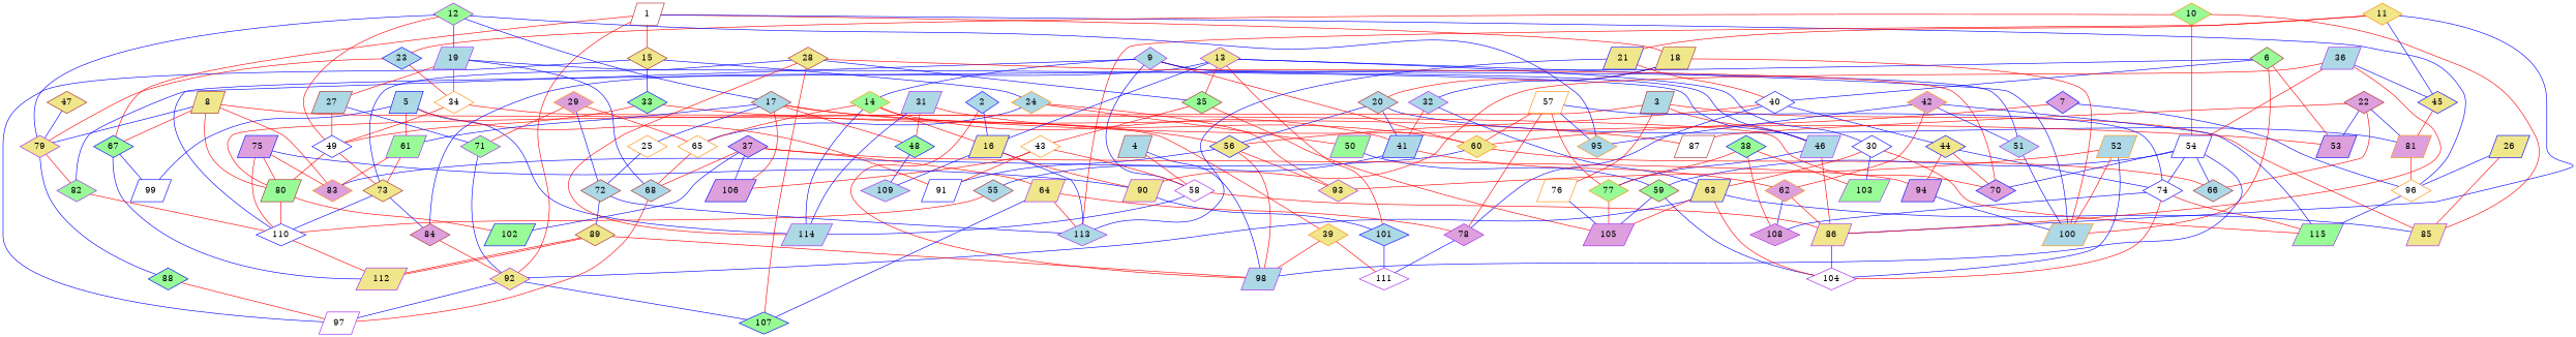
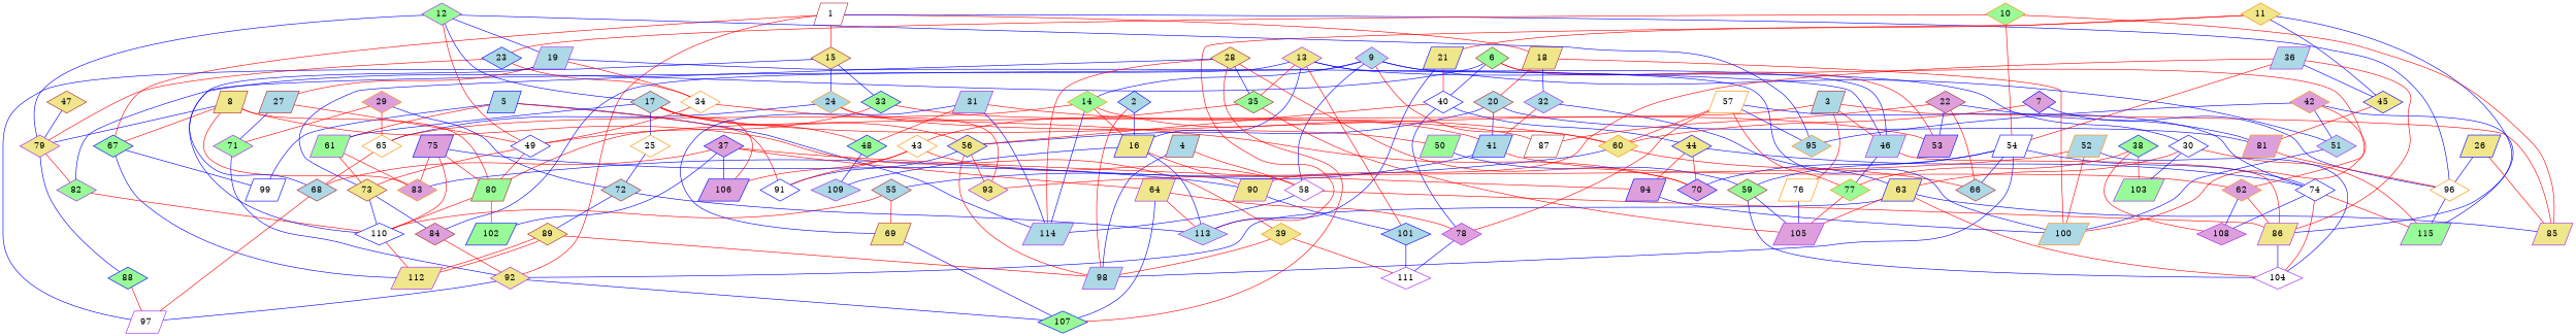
  graph {
    node [color=blue fillcolor=lightblue shape=diamond style=filled]
    edge [color=red]
    1 [color=brown fillcolor=white shape=parallelogram]
    15 [color=brown fillcolor=khaki]
    18 [color=brown fillcolor=khaki shape=parallelogram]
    67 [fillcolor=palegreen]
    92 [color=purple fillcolor=khaki]
    96 [color=darkorange fillcolor=white]
    24 [color=darkorange]
    33 [fillcolor=palegreen]
    97 [color=purple fillcolor=white shape=parallelogram]
    100 [color=darkorange shape=parallelogram]
    20 [color=brown]
    32 [color=purple]
    99 [fillcolor=white shape=parallelogram]
    112 [color=purple fillcolor=khaki shape=parallelogram]
    107 [fillcolor=palegreen]
    115 [color=purple fillcolor=palegreen shape=parallelogram]
    16 [fillcolor=khaki shape=parallelogram]
    2
    98 [color=purple shape=parallelogram]
    113 [color=purple]
    90 [color=purple fillcolor=khaki shape=parallelogram]
    109 [color=purple]
    3 [color=brown shape=parallelogram]
    46 [color=purple shape=parallelogram]
    76 [color=darkorange fillcolor=white shape=parallelogram]
    80 [color=brown fillcolor=palegreen shape=parallelogram]
    85 [color=purple fillcolor=khaki shape=parallelogram]
    86 [color=purple fillcolor=khaki shape=parallelogram]
    77 [color=darkorange fillcolor=palegreen]
    105 [color=purple fillcolor=plum shape=parallelogram]
    110 [fillcolor=white]
    102 [fillcolor=palegreen shape=parallelogram]
    4 [color=brown shape=parallelogram]
    58 [color=purple fillcolor=white]
    114 [color=purple shape=parallelogram]
    5 [shape=parallelogram]
    61 [color=purple fillcolor=palegreen shape=parallelogram]
-   91 [fillcolor=white shape=parallelogram]
+   91 [fillcolor=white]
    83 [color=darkorange fillcolor=plum]
    73 [color=brown fillcolor=khaki]
    6 [color=brown fillcolor=palegreen]
    40 [fillcolor=white]
    53 [fillcolor=plum shape=parallelogram]
    82 [color=purple fillcolor=palegreen]
    56 [fillcolor=khaki]
    44 [fillcolor=khaki]
    78 [color=purple fillcolor=plum]
    7 [fillcolor=plum]
    60 [color=darkorange fillcolor=khaki]
    66 [color=brown]
    8 [color=brown fillcolor=khaki shape=parallelogram]
    39 [color=darkorange fillcolor=khaki]
    79 [color=purple fillcolor=khaki]
    111 [color=purple fillcolor=white]
    88 [fillcolor=palegreen]
    9 [color=purple]
    14 [color=darkorange fillcolor=palegreen]
    51 [color=purple]
    41 [shape=parallelogram]
    65 [color=darkorange fillcolor=white]
    10 [color=darkorange fillcolor=palegreen]
    23
    54 [fillcolor=white shape=parallelogram]
    34 [color=darkorange fillcolor=white]
    70 [fillcolor=plum]
    74 [fillcolor=white]
    59 [color=brown fillcolor=palegreen]
    11 [color=darkorange fillcolor=khaki]
    21 [fillcolor=khaki shape=parallelogram]
    45 [fillcolor=khaki]
    81 [color=darkorange fillcolor=plum shape=parallelogram]
    104 [color=purple fillcolor=white]
    12 [color=purple fillcolor=palegreen]
    17 [color=brown]
    19 [color=purple shape=parallelogram]
    49 [fillcolor=white]
    95 [color=darkorange]
    25 [color=darkorange fillcolor=white]
    48 [fillcolor=palegreen]
    106 [fillcolor=plum shape=parallelogram]
    27 [color=brown shape=parallelogram]
    68 [color=brown]
    13 [color=purple fillcolor=khaki]
    30 [fillcolor=white]
    35 [color=brown fillcolor=palegreen]
    84 [color=brown fillcolor=plum]
    101
    63 [fillcolor=khaki shape=parallelogram]
    103 [color=purple fillcolor=palegreen shape=parallelogram]
    43 [color=darkorange fillcolor=white]
    55 [color=brown]
    62 [color=darkorange fillcolor=plum]
    50 [color=purple fillcolor=palegreen shape=parallelogram]
    93 [color=purple fillcolor=khaki]
    87 [color=brown fillcolor=white shape=parallelogram]
    72 [color=brown]
    71 [color=purple fillcolor=palegreen]
    22 [color=brown fillcolor=plum]
    89 [color=brown fillcolor=khaki]
    26 [fillcolor=khaki shape=parallelogram]
    28 [color=brown fillcolor=khaki]
    29 [color=darkorange fillcolor=plum]
    31 [color=purple shape=parallelogram]
+   69 [color=brown fillcolor=khaki shape=parallelogram]
    36 [color=purple shape=parallelogram]
    37 [fillcolor=plum]
    64 [color=purple fillcolor=khaki shape=parallelogram]
    94 [fillcolor=plum shape=parallelogram]
    38 [fillcolor=palegreen]
    108 [color=purple fillcolor=plum]
    42 [color=darkorange fillcolor=plum]
    47 [color=brown fillcolor=khaki]
    52 [color=darkorange shape=parallelogram]
    57 [color=darkorange fillcolor=white shape=parallelogram]
    75 [fillcolor=plum shape=parallelogram]
    1 -- 15
    1 -- 18
    1 -- 67
    1 -- 92
    1 -- 96 [color=blue]
    15 -- 24 [color=blue]
    15 -- 33 [color=blue]
    15 -- 97 [color=blue]
    18 -- 100
    18 -- 20
    18 -- 32 [color=blue]
    67 -- 99 [color=blue]
    67 -- 112 [color=blue]
    92 -- 97 [color=blue]
    92 -- 107 [color=blue]
    96 -- 115 [color=blue]
    24 -- 65 [color=blue]
    24 -- 50
    24 -- 93
    33 -- 49
    33 -- 87
    20 -- 56 [color=blue]
    20 -- 41 [color=blue]
    20 -- 81 [color=blue]
    32 -- 41
    32 -- 63 [color=blue]
    16 -- 113 [color=blue]
    16 -- 90
    16 -- 109 [color=blue]
    2 -- 16 [color=blue]
    2 -- 98
    90 -- 101 [color=blue]
    3 -- 46
    3 -- 76
    3 -- 80
    3 -- 85
    46 -- 86
    46 -- 77 [color=blue]
    76 -- 105 [color=blue]
    80 -- 110
    80 -- 102
    86 -- 104 [color=blue]
    77 -- 105
    110 -- 112
    4 -- 98 [color=blue]
    4 -- 58
    58 -- 86
    58 -- 114 [color=blue]
    5 -- 99 [color=blue]
    5 -- 114 [color=blue]
    5 -- 61
    5 -- 91
    61 -- 83
    61 -- 73
    73 -- 110 [color=blue]
    73 -- 84 [color=blue]
    6 -- 100
    6 -- 40 [color=blue]
    6 -- 53
    6 -- 82 [color=blue]
    40 -- 56
    40 -- 44 [color=blue]
    40 -- 78 [color=blue]
    82 -- 110
    56 -- 98
    56 -- 91 [color=blue]
    56 -- 93
    44 -- 70
    44 -- 74 [color=blue]
    44 -- 94
    78 -- 111 [color=blue]
    7 -- 96 [color=blue]
    7 -- 60
    60 -- 83 [color=blue]
    60 -- 66
    8 -- 67
    8 -- 80
    8 -- 83
    8 -- 39
    8 -- 79 [color=blue]
    39 -- 98
    39 -- 111
    79 -- 82
    79 -- 88 [color=blue]
    88 -- 97
    9 -- 46 [color=blue]
    9 -- 110 [color=blue]
    9 -- 58 [color=blue]
    9 -- 60
    9 -- 14 [color=blue]
    9 -- 51 [color=blue]
    14 -- 16
    14 -- 114 [color=blue]
    14 -- 41
    14 -- 65
    51 -- 100 [color=blue]
    41 -- 55 [color=blue]
    41 -- 62
    65 -- 68
    10 -- 85
    10 -- 23
    10 -- 54
    23 -- 79
    23 -- 34
    54 -- 98 [color=blue]
    54 -- 66 [color=blue]
    54 -- 70 [color=blue]
    54 -- 74 [color=blue]
    54 -- 59 [color=blue]
    34 -- 70
    34 -- 49
    74 -- 115
    74 -- 104
    74 -- 108 [color=blue]
    59 -- 105 [color=blue]
    59 -- 104 [color=blue]
    11 -- 113
    11 -- 86 [color=blue]
    11 -- 21
    11 -- 45 [color=blue]
    21 -- 113 [color=blue]
    21 -- 40
    45 -- 81
    81 -- 96
    12 -- 79 [color=blue]
    12 -- 17 [color=blue]
    12 -- 19 [color=blue]
    12 -- 49
    12 -- 95 [color=blue]
    17 -- 61 [color=blue]
    17 -- 53
    17 -- 56
    17 -- 25 [color=blue]
    17 -- 48
    17 -- 106
    19 -- 46 [color=blue]
    19 -- 34
    19 -- 27
    19 -- 68 [color=blue]
    49 -- 80
    49 -- 73
    25 -- 72 [color=blue]
    48 -- 109 [color=blue]
    27 -- 49
    27 -- 71 [color=blue]
    68 -- 97
    13 -- 100 [color=blue]
    13 -- 16 [color=blue]
    13 -- 30 [color=blue]
    13 -- 35
    13 -- 84 [color=blue]
    13 -- 101
    30 -- 115
    30 -- 63
    30 -- 103 [color=blue]
    35 -- 105
    35 -- 43
    84 -- 92
    101 -- 111 [color=blue]
    63 -- 92 [color=blue]
    63 -- 85 [color=blue]
    63 -- 105
    63 -- 104
    43 -- 58
    43 -- 91
    43 -- 106
    55 -- 110
+   55 -- 69
    62 -- 86
    62 -- 108 [color=blue]
    50 -- 59 [color=blue]
    72 -- 113 [color=blue]
    72 -- 89 [color=blue]
    71 -- 92 [color=blue]
    22 -- 53 [color=blue]
    22 -- 66
    22 -- 81 [color=blue]
    22 -- 87
    89 -- 112
    89 -- 112
    89 -- 98
    26 -- 96 [color=blue]
    26 -- 85
    28 -- 107
    28 -- 114
    28 -- 73 [color=blue]
    28 -- 70
    28 -- 35 [color=blue]
    29 -- 65
    29 -- 72 [color=blue]
    29 -- 71
    31 -- 114 [color=blue]
    31 -- 60
    31 -- 48
+   31 -- 69 [color=blue]
+   69 -- 107 [color=blue]
    36 -- 90
    36 -- 86
    36 -- 54
    36 -- 45 [color=blue]
    37 -- 102 [color=blue]
    37 -- 106 [color=blue]
    37 -- 68
    37 -- 64
    37 -- 94
    64 -- 107 [color=blue]
    64 -- 113
    64 -- 78
    94 -- 100 [color=blue]
    38 -- 77
    38 -- 103
    38 -- 108
    42 -- 115 [color=blue]
    42 -- 51 [color=blue]
    42 -- 95 [color=blue]
    42 -- 62
    47 -- 79 [color=blue]
    52 -- 100
    52 -- 104 [color=blue]
    52 -- 93
    57 -- 77
    57 -- 78
    57 -- 60
    57 -- 74 [color=blue]
    57 -- 95 [color=blue]
    75 -- 90 [color=blue]
    75 -- 80
    75 -- 110
    75 -- 83
  }
